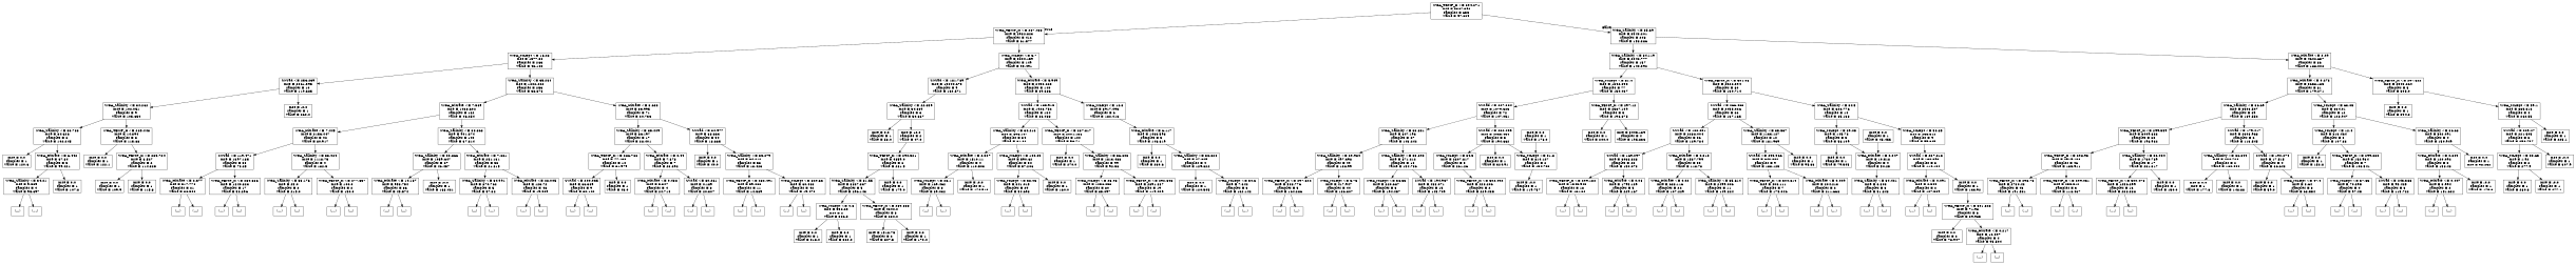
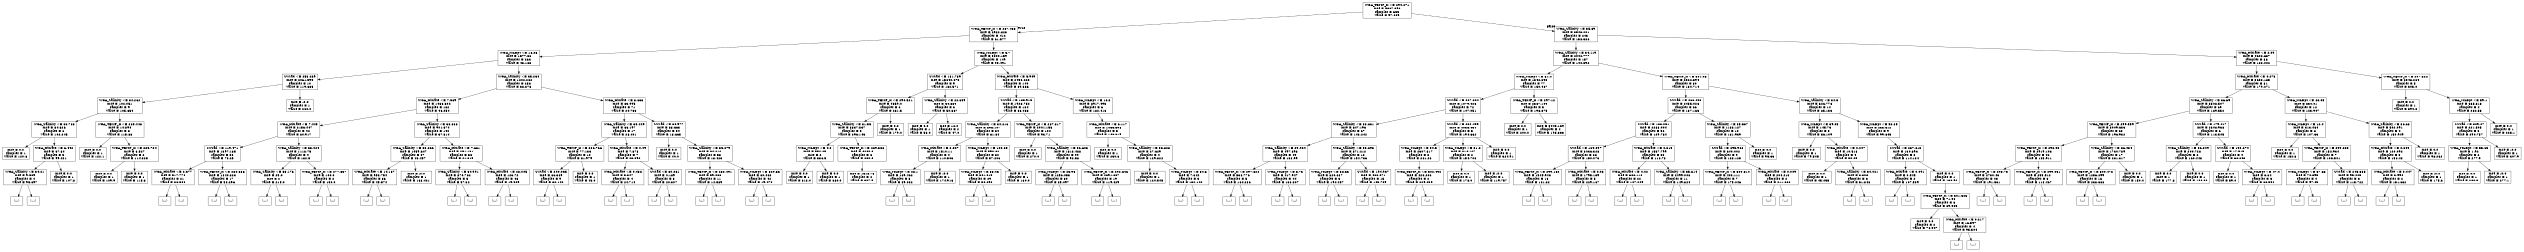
  digraph {
    node [shape=box]
    n1 [label="WOA_TEMP_K <= 294.271\nmse = 5387.396\nsamples = 655\nvalue = 97.809"]
    n2 [label="WOA_TEMP_K <= 287.433\nmse = 2982.823\nsamples = 412\nvalue = 61.577"]
    n3 [label="WOA_Salinity <= 35.69\nmse = 3543.201\nsamples = 243\nvalue = 158.386"]
    n4 [label="WOA_MLDpt <= 16.25\nmse = 1577.36\nsamples = 263\nvalue = 43.183"]
    n5 [label="WOA_MLDpt <= 5.7\nmse = 3800.159\nsamples = 149\nvalue = 95.491"]
    n6 [label="WOA_Salinity <= 34.119\nmse = 2042.777\nsamples = 157\nvalue = 140.392"]
    n7 [label="WOA_Nitrate <= 2.09\nmse = 4602.637\nsamples = 86\nvalue = 188.002"]
    n8 [label="SWrad <= 253.239\nmse = 2061.595\nsamples = 10\nvalue = 119.685"]
    n9 [label="WOA_Salinity <= 35.234\nmse = 1202.282\nsamples = 253\nvalue = 38.878"]
    n10 [label="SWrad <= 181.789\nmse = 15840.673\nsamples = 9\nvalue = 182.571"]
    n11 [label="WOA_Nitrate <= 5.949\nmse = 2458.223\nsamples = 140\nvalue = 89.686"]
    n12 [label="WOA_Salinity <= 34.262\nmse = 102.051\nsamples = 9\nvalue = 105.654"]
    n13 [label="mse = -0.0\nsamples = 1\nvalue = 260.0"]
    n14 [label="WOA_Nitrate <= 7.569\nmse = 1468.602\nsamples = 182\nvalue = 46.254"]
    n15 [label="WOA_Nitrate <= 3.633\nmse = 83.995\nsamples = 71\nvalue = 20.733"]
    n16 [label="WOA_Salinity <= 33.788\nmse = 84.626\nsamples = 6\nvalue = 102.245"]
    n17 [label="WOA_TEMP_K <= 285.448\nmse = 14.894\nsamples = 3\nvalue = 115.88"]
    n18 [label="mse = 0.0\nsamples = 1\nvalue = 120.6"]
    n19 [label="WOA_Nitrate <= 6.442\nmse = 37.84\nsamples = 5\nvalue = 99.421"]
    n20 [label="mse = 0.0\nsamples = 1\nvalue = 122.1"]
    n21 [label="WOA_TEMP_K <= 285.724\nmse = 6.527\nsamples = 2\nvalue = 114.325"]
    n22 [label="WOA_Salinity <= 34.21\nmse = 9.589\nsamples = 4\nvalue = 95.697"]
    n23 [label="mse = 0.0\nsamples = 1\nvalue = 107.8"]
    n24 [label="(...)"]
    n25 [label="(...)"]
    n26 [label="mse = 0.0\nsamples = 1\nvalue = 109.9"]
    n27 [label="mse = 0.0\nsamples = 1\nvalue = 115.8"]
    n28 [label="WOA_Nitrate <= 7.445\nmse = 2156.447\nsamples = 42\nvalue = 80.917"]
    n29 [label="WOA_Salinity <= 33.868\nmse = 901.374\nsamples = 140\nvalue = 37.314"]
    n30 [label="WOA_Salinity <= 35.449\nmse = 66.197\nsamples = 17\nvalue = 28.401"]
    n31 [label="SWrad <= 34.977\nmse = 68.663\nsamples = 54\nvalue = 18.665"]
    n32 [label="SWrad <= 119.471\nmse = 1397.185\nsamples = 38\nvalue = 73.25"]
    n33 [label="WOA_Salinity <= 33.424\nmse = 1118.75\nsamples = 4\nvalue = 182.5"]
    n34 [label="WOA_Salinity <= 33.866\nmse = 1059.647\nsamples = 87\nvalue = 46.457"]
    n35 [label="WOA_Nitrate <= 7.681\nmse = 251.131\nsamples = 53\nvalue = 21.815"]
    n36 [label="WOA_Nitrate <= 2.377\nmse = 517.778\nsamples = 21\nvalue = 88.548"]
    n37 [label="WOA_TEMP_K <= 280.686\nmse = 1840.823\nsamples = 17\nvalue = 53.296"]
-   n38 [label="WOA_Salinity <= 33.176\nmse = 25.0\nsamples = 2\nvalue = 215.0"]
+   n38 [label="WOA_Salinity <= 33.176\nmse = 25.0\nmse = 2\nvalue = 215.0"]
    n39 [label="WOA_TEMP_K <= 277.637\nmse = 100.0\nsamples = 2\nvalue = 150.0"]
    n40 [label="(...)"]
    n41 [label="(...)"]
    n42 [label="(...)"]
    n43 [label="(...)"]
    n44 [label="(...)"]
    n45 [label="(...)"]
    n46 [label="(...)"]
    n47 [label="(...)"]
    n48 [label="WOA_Nitrate <= 14.137\nmse = 958.754\nsamples = 86\nvalue = 45.574"]
    n49 [label="mse = -0.0\nsamples = 1\nvalue = 168.421"]
    n50 [label="WOA_Salinity <= 34.991\nmse = 870.762\nsamples = 5\nvalue = 57.32"]
    n51 [label="WOA_Nitrate <= 28.005\nmse = 123.72\nsamples = 48\nvalue = 19.509"]
    n52 [label="(...)"]
    n53 [label="(...)"]
    n54 [label="(...)"]
    n55 [label="(...)"]
    n56 [label="(...)"]
    n57 [label="(...)"]
    n58 [label="WOA_TEMP_K <= 286.766\nmse = 77.133\nsamples = 10\nvalue = 31.979"]
    n59 [label="WOA_Nitrate <= 0.49\nmse = 7.878\nsamples = 7\nvalue = 23.392"]
    n60 [label="mse = 0.0\nsamples = 1\nvalue = 40.0"]
    n61 [label="WOA_Salinity <= 35.279\nmse = 64.212\nsamples = 53\nvalue = 18.423"]
    n62 [label="SWrad <= 200.035\nmse = 66.369\nsamples = 9\nvalue = 30.142"]
    n63 [label="mse = 0.0\nsamples = 1\nvalue = 43.0"]
    n64 [label="WOA_Nitrate <= 0.438\nmse = 5.347\nsamples = 4\nvalue = 24.714"]
    n65 [label="SWrad <= 80.261\nmse = 0.189\nsamples = 3\nvalue = 20.307"]
    n66 [label="(...)"]
    n67 [label="(...)"]
    n68 [label="(...)"]
    n69 [label="(...)"]
    n70 [label="(...)"]
    n71 [label="(...)"]
    n72 [label="WOA_TEMP_K <= 282.491\nmse = 59.088\nsamples = 11\nvalue = 14.589"]
    n73 [label="WOA_MLDpt <= 329.65\nmse = 60.463\nsamples = 42\nvalue = 19.478"]
    n74 [label="(...)"]
    n75 [label="(...)"]
    n76 [label="(...)"]
    n77 [label="(...)"]
    n78 [label="WOA_TEMP_K <= 290.521\nmse = 4859.0\nsamples = 6\nvalue = 281.5"]
    n79 [label="WOA_Salinity <= 22.659\nmse = 34.889\nsamples = 3\nvalue = 50.667"]
    n80 [label="SWrad <= 135.915\nmse = 1928.752\nsamples = 134\nvalue = 86.488"]
    n81 [label="WOA_MLDpt <= 16.3\nmse = 8917.493\nsamples = 6\nvalue = 182.416"]
    n82 [label="WOA_Salinity <= 31.55\nmse = 3837.837\nsamples = 5\nvalue = 296.143"]
    n83 [label="mse = 0.0\nsamples = 1\nvalue = 179.0"]
    n84 [label="mse = 0.0\nsamples = 1\nvalue = 58.0"]
    n85 [label="mse = 12.0\nsamples = 2\nvalue = 47.0"]
    n86 [label="WOA_MLDpt <= 4.8\nmse = 552.25\nmse = 2\nvalue = 336.5"]
    n87 [label="WOA_TEMP_K <= 289.338\nmse = 4240.0\nsamples = 3\nvalue = 280.0"]
    n88 [label="mse = 0.0\nsamples = 1\nvalue = 313.0"]
    n89 [label="mse = 0.0\nsamples = 1\nvalue = 360.0"]
    n90 [label="mse = 1518.75\nsamples = 2\nvalue = 307.5"]
-   n91 [label="mse = 0.0\nsamples = 1\nvalue = 170.0"]
    n92 [label="WOA_Salinity <= 34.216\nmse = 896.107\nsamples = 34\nvalue = 61.84"]
    n93 [label="WOA_TEMP_K <= 287.817\nmse = 2001.156\nsamples = 100\nvalue = 93.71"]
    n94 [label="WOA_Nitrate <= 6.117\nmse = 1433.598\nsamples = 5\nvalue = 146.619"]
    n95 [label="WOA_Nitrate <= 2.507\nmse = 1510.11\nsamples = 4\nvalue = 110.503"]
    n96 [label="WOA_MLDpt <= 100.85\nmse = 590.62\nsamples = 30\nvalue = 57.206"]
    n97 [label="mse = 0.0\nsamples = 1\nvalue = 270.0"]
    n98 [label="WOA_Salinity <= 36.603\nmse = 1813.488\nsamples = 99\nvalue = 92.58"]
    n99 [label="WOA_MLDpt <= 28.1\nmse = 169.462\nsamples = 3\nvalue = 89.032"]
    n100 [label="mse = -0.0\nsamples = 1\nvalue = 174.916"]
    n101 [label="WOA_MLDpt <= 38.45\nmse = 341.015\nsamples = 29\nvalue = 54.698"]
    n102 [label="mse = 0.0\nsamples = 1\nvalue = 160.0"]
    n103 [label="(...)"]
    n104 [label="(...)"]
    n105 [label="(...)"]
    n106 [label="(...)"]
    n107 [label="WOA_MLDpt <= 23.95\nmse = 1256.053\nsamples = 80\nvalue = 85.097"]
    n108 [label="WOA_TEMP_K <= 292.646\nmse = 2891.887\nsamples = 19\nvalue = 119.429"]
    n109 [label="(...)"]
    n110 [label="(...)"]
    n111 [label="(...)"]
    n112 [label="(...)"]
    n113 [label="mse = 0.0\nsamples = 1\nvalue = 230.6"]
    n114 [label="WOA_Salinity <= 33.828\nmse = 27.629\nsamples = 4\nvalue = 129.822"]
    n115 [label="mse = 0.0\nsamples = 1\nvalue = 120.545"]
    n116 [label="WOA_MLDpt <= 34.6\nmse = 7.642\nsamples = 3\nvalue = 132.142"]
    n117 [label="(...)"]
    n118 [label="(...)"]
    n119 [label="WOA_MLDpt <= 61.4\nmse = 1342.893\nsamples = 77\nvalue = 150.487"]
    n120 [label="WOA_TEMP_K <= 301.08\nmse = 2522.394\nsamples = 80\nvalue = 130.714"]
    n121 [label="WOA_Nitrate <= 0.273\nmse = 3658.185\nsamples = 81\nvalue = 179.271"]
    n122 [label="WOA_TEMP_K <= 297.522\nmse = 2548.264\nsamples = 5\nvalue = 305.0"]
-   n123 [label="SWrad <= 227.804\nmse = 1079.523\nsamples = 72\nvalue = 147.051"]
+   n123 [label="SWrad <= 227.804\nmse = 1079.423\nsamples = 72\nvalue = 147.051"]
    n124 [label="WOA_TEMP_K <= 297.12\nmse = 2587.109\nsamples = 5\nvalue = 196.875"]
    n125 [label="SWrad <= 266.483\nmse = 2455.026\nsamples = 66\nvalue = 137.165"]
    n126 [label="WOA_Salinity <= 34.5\nmse = 626.776\nsamples = 14\nvalue = 85.133"]
    n127 [label="WOA_Salinity <= 33.831\nmse = 647.196\nsamples = 67\nvalue = 143.242"]
    n128 [label="SWrad <= 232.459\nmse = 4035.434\nsamples = 5\nvalue = 194.662"]
    n129 [label="mse = 0.0\nsamples = 1\nvalue = 200.0"]
    n130 [label="mse = 3445.139\nsamples = 4\nvalue = 195.833"]
    n131 [label="WOA_Salinity <= 29.984\nmse = 497.398\nsamples = 49\nvalue = 138.99"]
    n132 [label="WOA_Salinity <= 33.893\nmse = 871.212\nsamples = 18\nvalue = 154.736"]
    n133 [label="WOA_MLDpt <= 34.5\nmse = 2307.817\nsamples = 3\nvalue = 261.26"]
    n134 [label="WOA_MLDpt <= 31.8\nmse = 814.127\nsamples = 2\nvalue = 154.703"]
    n135 [label="mse = 0.0\nsamples = 1\nvalue = 324.91"]
    n136 [label="WOA_TEMP_K <= 297.822\nmse = 538.776\nsamples = 5\nvalue = 164.286"]
    n137 [label="WOA_MLDpt <= 5.75\nmse = 417.947\nsamples = 44\nvalue = 136.307"]
    n138 [label="WOA_MLDpt <= 38.55\nmse = 620.687\nsamples = 3\nvalue = 194.457"]
    n139 [label="SWrad <= 194.937\nmse = 488.071\nsamples = 15\nvalue = 145.709"]
    n140 [label="(...)"]
    n141 [label="(...)"]
    n142 [label="(...)"]
    n143 [label="(...)"]
    n144 [label="(...)"]
    n145 [label="(...)"]
    n146 [label="(...)"]
    n147 [label="(...)"]
    n148 [label="WOA_TEMP_K <= 302.492\nmse = 423.206\nsamples = 2\nvalue = 229.435"]
    n149 [label="mse = 0.0\nsamples = 1\nvalue = 178.0"]
    n150 [label="mse = -0.0\nsamples = 1\nvalue = 119.757"]
    n151 [label="(...)"]
    n152 [label="(...)"]
    n153 [label="SWrad <= 188.051\nmse = 2288.004\nsamples = 56\nvalue = 129.784"]
    n154 [label="WOA_Salinity <= 35.537\nmse = 1133.127\nsamples = 10\nvalue = 181.939"]
    n155 [label="WOA_MLDpt <= 39.05\nmse = 145.73\nsamples = 5\nvalue = 56.109"]
    n156 [label="WOA_MLDpt <= 53.85\nmse = 235.512\nsamples = 9\nvalue = 99.645"]
    n157 [label="SWrad <= 169.097\nmse = 3036.328\nsamples = 23\nvalue = 150.073"]
    n158 [label="WOA_Nitrate <= 0.315\nmse = 1537.799\nsamples = 33\nvalue = 118.78"]
    n159 [label="SWrad <= 295.966\nmse = 640.002\nsamples = 9\nvalue = 188.125"]
    n160 [label="mse = 0.0\nsamples = 1\nvalue = 95.33"]
    n161 [label="WOA_TEMP_K <= 299.182\nmse = 1545.943\nsamples = 18\nvalue = 131.82"]
    n162 [label="WOA_Nitrate <= 0.08\nmse = 1795.139\nsamples = 5\nvalue = 229.167"]
    n163 [label="WOA_Nitrate <= 0.02\nmse = 688.116\nsamples = 22\nvalue = 107.229"]
    n164 [label="WOA_Salinity <= 35.614\nmse = 2499.006\nsamples = 11\nvalue = 149.824"]
    n165 [label="(...)"]
    n166 [label="(...)"]
    n167 [label="(...)"]
    n168 [label="(...)"]
    n169 [label="(...)"]
    n170 [label="(...)"]
    n171 [label="(...)"]
    n172 [label="(...)"]
    n173 [label="WOA_TEMP_K <= 300.814\nmse = 403.111\nsamples = 7\nvalue = 175.046"]
    n174 [label="WOA_Nitrate <= 0.009\nmse = 204.213\nsamples = 2\nvalue = 211.668"]
    n175 [label="(...)"]
    n176 [label="(...)"]
    n177 [label="(...)"]
    n178 [label="(...)"]
    n179 [label="mse = 0.0\nsamples = 1\nvalue = 79.545"]
    n180 [label="WOA_Nitrate <= 0.047\nmse = 10.518\nsamples = 4\nvalue = 50.25"]
    n181 [label="SWrad <= 237.813\nmse = 130.893\nsamples = 3\nvalue = 114.134"]
    n182 [label="mse = 0.0\nsamples = 1\nvalue = 45.455"]
    n183 [label="WOA_Salinity <= 34.421\nmse = 3.803\nsamples = 3\nvalue = 51.848"]
    n184 [label="(...)"]
    n185 [label="(...)"]
    n186 [label="WOA_Nitrate <= 0.091\nmse = 0.545\nsamples = 2\nvalue = 107.539"]
    n187 [label="mse = 0.0\nsamples = 1\nvalue = 133.92"]
    n188 [label="WOA_TEMP_K <= 301.525\nmse = 71.98\nsamples = 6\nvalue = 89.985"]
    n189 [label="mse = 0.0\nsamples = 2\nvalue = 78.947"]
    n190 [label="WOA_Nitrate <= 0.217\nmse = 16.597\nsamples = 4\nvalue = 95.504"]
    n191 [label="(...)"]
    n192 [label="(...)"]
    n193 [label="(...)"]
    n194 [label="(...)"]
    n195 [label="WOA_Salinity <= 36.69\nmse = 3508.507\nsamples = 69\nvalue = 189.552"]
    n196 [label="WOA_MLDpt <= 63.05\nmse = 834.01\nsamples = 12\nvalue = 123.947"]
    n197 [label="mse = 0.0\nsamples = 1\nvalue = 394.8"]
    n198 [label="WOA_MLDpt <= 59.1\nmse = 665.318\nsamples = 4\nvalue = 282.55"]
    n199 [label="WOA_TEMP_K <= 299.559\nmse = 3009.633\nsamples = 63\nvalue = 196.932"]
    n200 [label="SWrad <= 179.417\nmse = 2308.968\nsamples = 6\nvalue = 113.545"]
    n201 [label="WOA_MLDpt <= 12.4\nmse = 313.464\nsamples = 8\nvalue = 107.33"]
    n202 [label="WOA_Salinity <= 36.68\nmse = 502.091\nsamples = 4\nvalue = 150.949"]
    n203 [label="WOA_TEMP_K <= 298.93\nmse = 2919.106\nsamples = 46\nvalue = 185.911"]
    n204 [label="WOA_Salinity <= 36.434\nmse = 1730.789\nsamples = 17\nvalue = 231.317"]
    n205 [label="WOA_Salinity <= 36.849\nmse = 200.728\nsamples = 2\nvalue = 160.448"]
    n206 [label="SWrad <= 190.274\nmse = 17.515\nsamples = 4\nvalue = 66.643"]
    n207 [label="WOA_TEMP_K <= 298.73\nmse = 2730.43\nsamples = 43\nvalue = 191.531"]
    n208 [label="WOA_TEMP_K <= 299.051\nmse = 255.512\nsamples = 3\nvalue = 118.467"]
    n209 [label="WOA_TEMP_K <= 300.478\nmse = 1256.299\nsamples = 16\nvalue = 238.388"]
    n210 [label="mse = 0.0\nsamples = 1\nvalue = 150.0"]
    n211 [label="(...)"]
    n212 [label="(...)"]
    n213 [label="(...)"]
    n214 [label="(...)"]
    n215 [label="(...)"]
    n216 [label="(...)"]
    n217 [label="mse = 0.0\nmse = 1\nvalue = 177.8"]
    n218 [label="mse = 0.0\nsamples = 1\nvalue = 148.88"]
    n219 [label="mse = 0.0\nsamples = 1\nvalue = 59.0"]
    n220 [label="WOA_MLDpt <= 47.4\nmse = 3.64\nsamples = 3\nvalue = 68.554"]
    n221 [label="(...)"]
    n222 [label="(...)"]
    n223 [label="mse = 0.0\nsamples = 1\nvalue = 152.8"]
    n224 [label="WOA_TEMP_K <= 299.883\nmse = 152.934\nsamples = 7\nvalue = 103.541"]
    n225 [label="WOA_Nitrate <= 0.809\nmse = 120.092\nsamples = 3\nvalue = 158.48"]
-   n226 [label="mse = 0.0\nsamples = 1\nmse = 98.232"]
+   n226 [label="mse = 0.0\nsamples = 1\nvalue = 98.232"]
    n227 [label="WOA_MLDpt <= 57.65\nmse = 70.395\nsamples = 4\nvalue = 97.45"]
    n228 [label="SWrad <= 243.388\nmse = 95.425\nsamples = 3\nvalue = 115.722"]
    n229 [label="(...)"]
    n230 [label="(...)"]
    n231 [label="(...)"]
    n232 [label="(...)"]
    n233 [label="WOA_Nitrate <= 0.447\nmse = 3.994\nsamples = 2\nvalue = 151.632"]
    n234 [label="mse = -0.0\nsamples = 1\nvalue = 175.6"]
    n235 [label="(...)"]
    n236 [label="(...)"]
    n237 [label="SWrad <= 309.27\nmse = 221.505\nsamples = 3\nvalue = 290.757"]
    n238 [label="mse = 0.0\nsamples = 1\nvalue = 225.1"]
    n239 [label="WOA_MLDpt <= 55.65\nmse = 1.92\nsamples = 2\nvalue = 277.9"]
    n240 [label="mse = -0.0\nsamples = 1\nvalue = 307.9"]
    n241 [label="mse = 0.0\nsamples = 1\nvalue = 280.3"]
    n242 [label="mse = -0.0\nsamples = 1\nvalue = 277.1"]
    n1 -> n2 [headlabel=True labelangle=45 labeldistance=2.5]
    n1 -> n3 [headlabel=False labelangle=-45 labeldistance=2.5]
    n2 -> n4
    n2 -> n5
    n3 -> n6
    n3 -> n7
    n4 -> n8
    n4 -> n9
    n5 -> n10
    n5 -> n11
    n6 -> n119
    n6 -> n120
    n7 -> n121
    n7 -> n122
    n8 -> n12
    n8 -> n13
    n9 -> n14
    n9 -> n15
-   n85 -> n78
+   n10 -> n78
    n10 -> n79
    n11 -> n80
    n11 -> n81
    n12 -> n16
    n12 -> n17
    n14 -> n28
    n14 -> n29
    n15 -> n30
    n15 -> n31
    n16 -> n18
    n16 -> n19
    n17 -> n20
    n17 -> n21
    n19 -> n22
    n19 -> n23
    n21 -> n26
    n21 -> n27
    n22 -> n24
    n22 -> n25
    n28 -> n32
    n28 -> n33
    n29 -> n34
    n29 -> n35
    n30 -> n58
    n30 -> n59
    n31 -> n60
    n31 -> n61
    n32 -> n36
    n32 -> n37
    n33 -> n38
    n33 -> n39
    n34 -> n48
    n34 -> n49
    n35 -> n50
    n35 -> n51
    n36 -> n40
    n36 -> n41
    n37 -> n42
    n37 -> n43
    n38 -> n44
    n38 -> n45
    n39 -> n46
    n39 -> n47
    n48 -> n52
    n48 -> n53
    n50 -> n54
    n50 -> n55
    n51 -> n56
    n51 -> n57
    n58 -> n62
    n58 -> n63
    n59 -> n64
    n59 -> n65
    n61 -> n72
    n61 -> n73
    n62 -> n66
    n62 -> n67
    n64 -> n68
    n64 -> n69
    n65 -> n70
    n65 -> n71
    n72 -> n74
    n72 -> n75
    n73 -> n76
    n73 -> n77
    n78 -> n82
    n78 -> n83
    n79 -> n84
    n79 -> n85
    n80 -> n92
    n80 -> n93
    n81 -> n94
    n82 -> n86
    n82 -> n87
    n86 -> n88
    n86 -> n89
    n87 -> n90
-   n87 -> n91
    n92 -> n95
    n92 -> n96
    n93 -> n97
    n93 -> n98
    n94 -> n113
    n94 -> n114
    n95 -> n99
    n95 -> n100
    n96 -> n101
    n96 -> n102
    n98 -> n107
    n98 -> n108
    n99 -> n103
    n99 -> n104
    n101 -> n105
    n101 -> n106
    n107 -> n109
    n107 -> n110
    n108 -> n111
    n108 -> n112
    n114 -> n115
    n114 -> n116
    n116 -> n117
    n116 -> n118
    n119 -> n123
    n119 -> n124
    n120 -> n125
    n120 -> n126
    n121 -> n195
    n121 -> n196
    n122 -> n197
    n122 -> n198
    n123 -> n127
    n123 -> n128
    n124 -> n129
    n124 -> n130
    n125 -> n153
    n125 -> n154
    n126 -> n155
    n126 -> n156
    n127 -> n131
    n127 -> n132
    n128 -> n133
    n128 -> n134
    n128 -> n135
    n131 -> n136
    n131 -> n137
    n132 -> n138
    n132 -> n139
    n133 -> n148
-   n149 -> n134
+   n134 -> n149
    n134 -> n150
    n136 -> n140
    n136 -> n141
    n137 -> n142
    n137 -> n143
    n138 -> n144
    n138 -> n145
    n139 -> n146
    n139 -> n147
    n148 -> n151
    n148 -> n152
    n153 -> n157
    n153 -> n158
    n154 -> n159
    n154 -> n160
    n155 -> n179
    n155 -> n180
    n156 -> n181
    n157 -> n161
    n157 -> n162
    n158 -> n163
    n158 -> n164
    n159 -> n173
    n159 -> n174
    n161 -> n165
    n161 -> n166
    n162 -> n167
    n162 -> n168
    n163 -> n169
    n163 -> n170
    n164 -> n171
    n164 -> n172
    n173 -> n175
    n173 -> n176
    n174 -> n177
    n174 -> n178
-   n182 -> n180
+   n180 -> n182
    n180 -> n183
    n181 -> n186
    n181 -> n187
    n183 -> n184
    n183 -> n185
    n186 -> n191
    n186 -> n192
    n187 -> n188
    n188 -> n189
    n188 -> n190
    n190 -> n193
    n190 -> n194
    n195 -> n199
    n195 -> n200
    n196 -> n201
    n196 -> n202
    n198 -> n237
    n198 -> n238
    n199 -> n203
    n199 -> n204
    n200 -> n205
    n200 -> n206
    n201 -> n223
    n201 -> n224
    n202 -> n225
    n202 -> n226
    n203 -> n207
    n203 -> n208
    n204 -> n209
    n204 -> n210
    n205 -> n217
    n205 -> n218
    n206 -> n219
    n206 -> n220
    n207 -> n211
    n207 -> n212
    n208 -> n213
    n208 -> n214
    n209 -> n215
    n209 -> n216
    n220 -> n221
    n220 -> n222
    n224 -> n227
    n224 -> n228
    n225 -> n233
    n225 -> n234
    n227 -> n229
    n227 -> n230
    n228 -> n231
    n228 -> n232
    n233 -> n235
    n233 -> n236
    n237 -> n239
    n237 -> n240
    n239 -> n241
    n239 -> n242
  }
